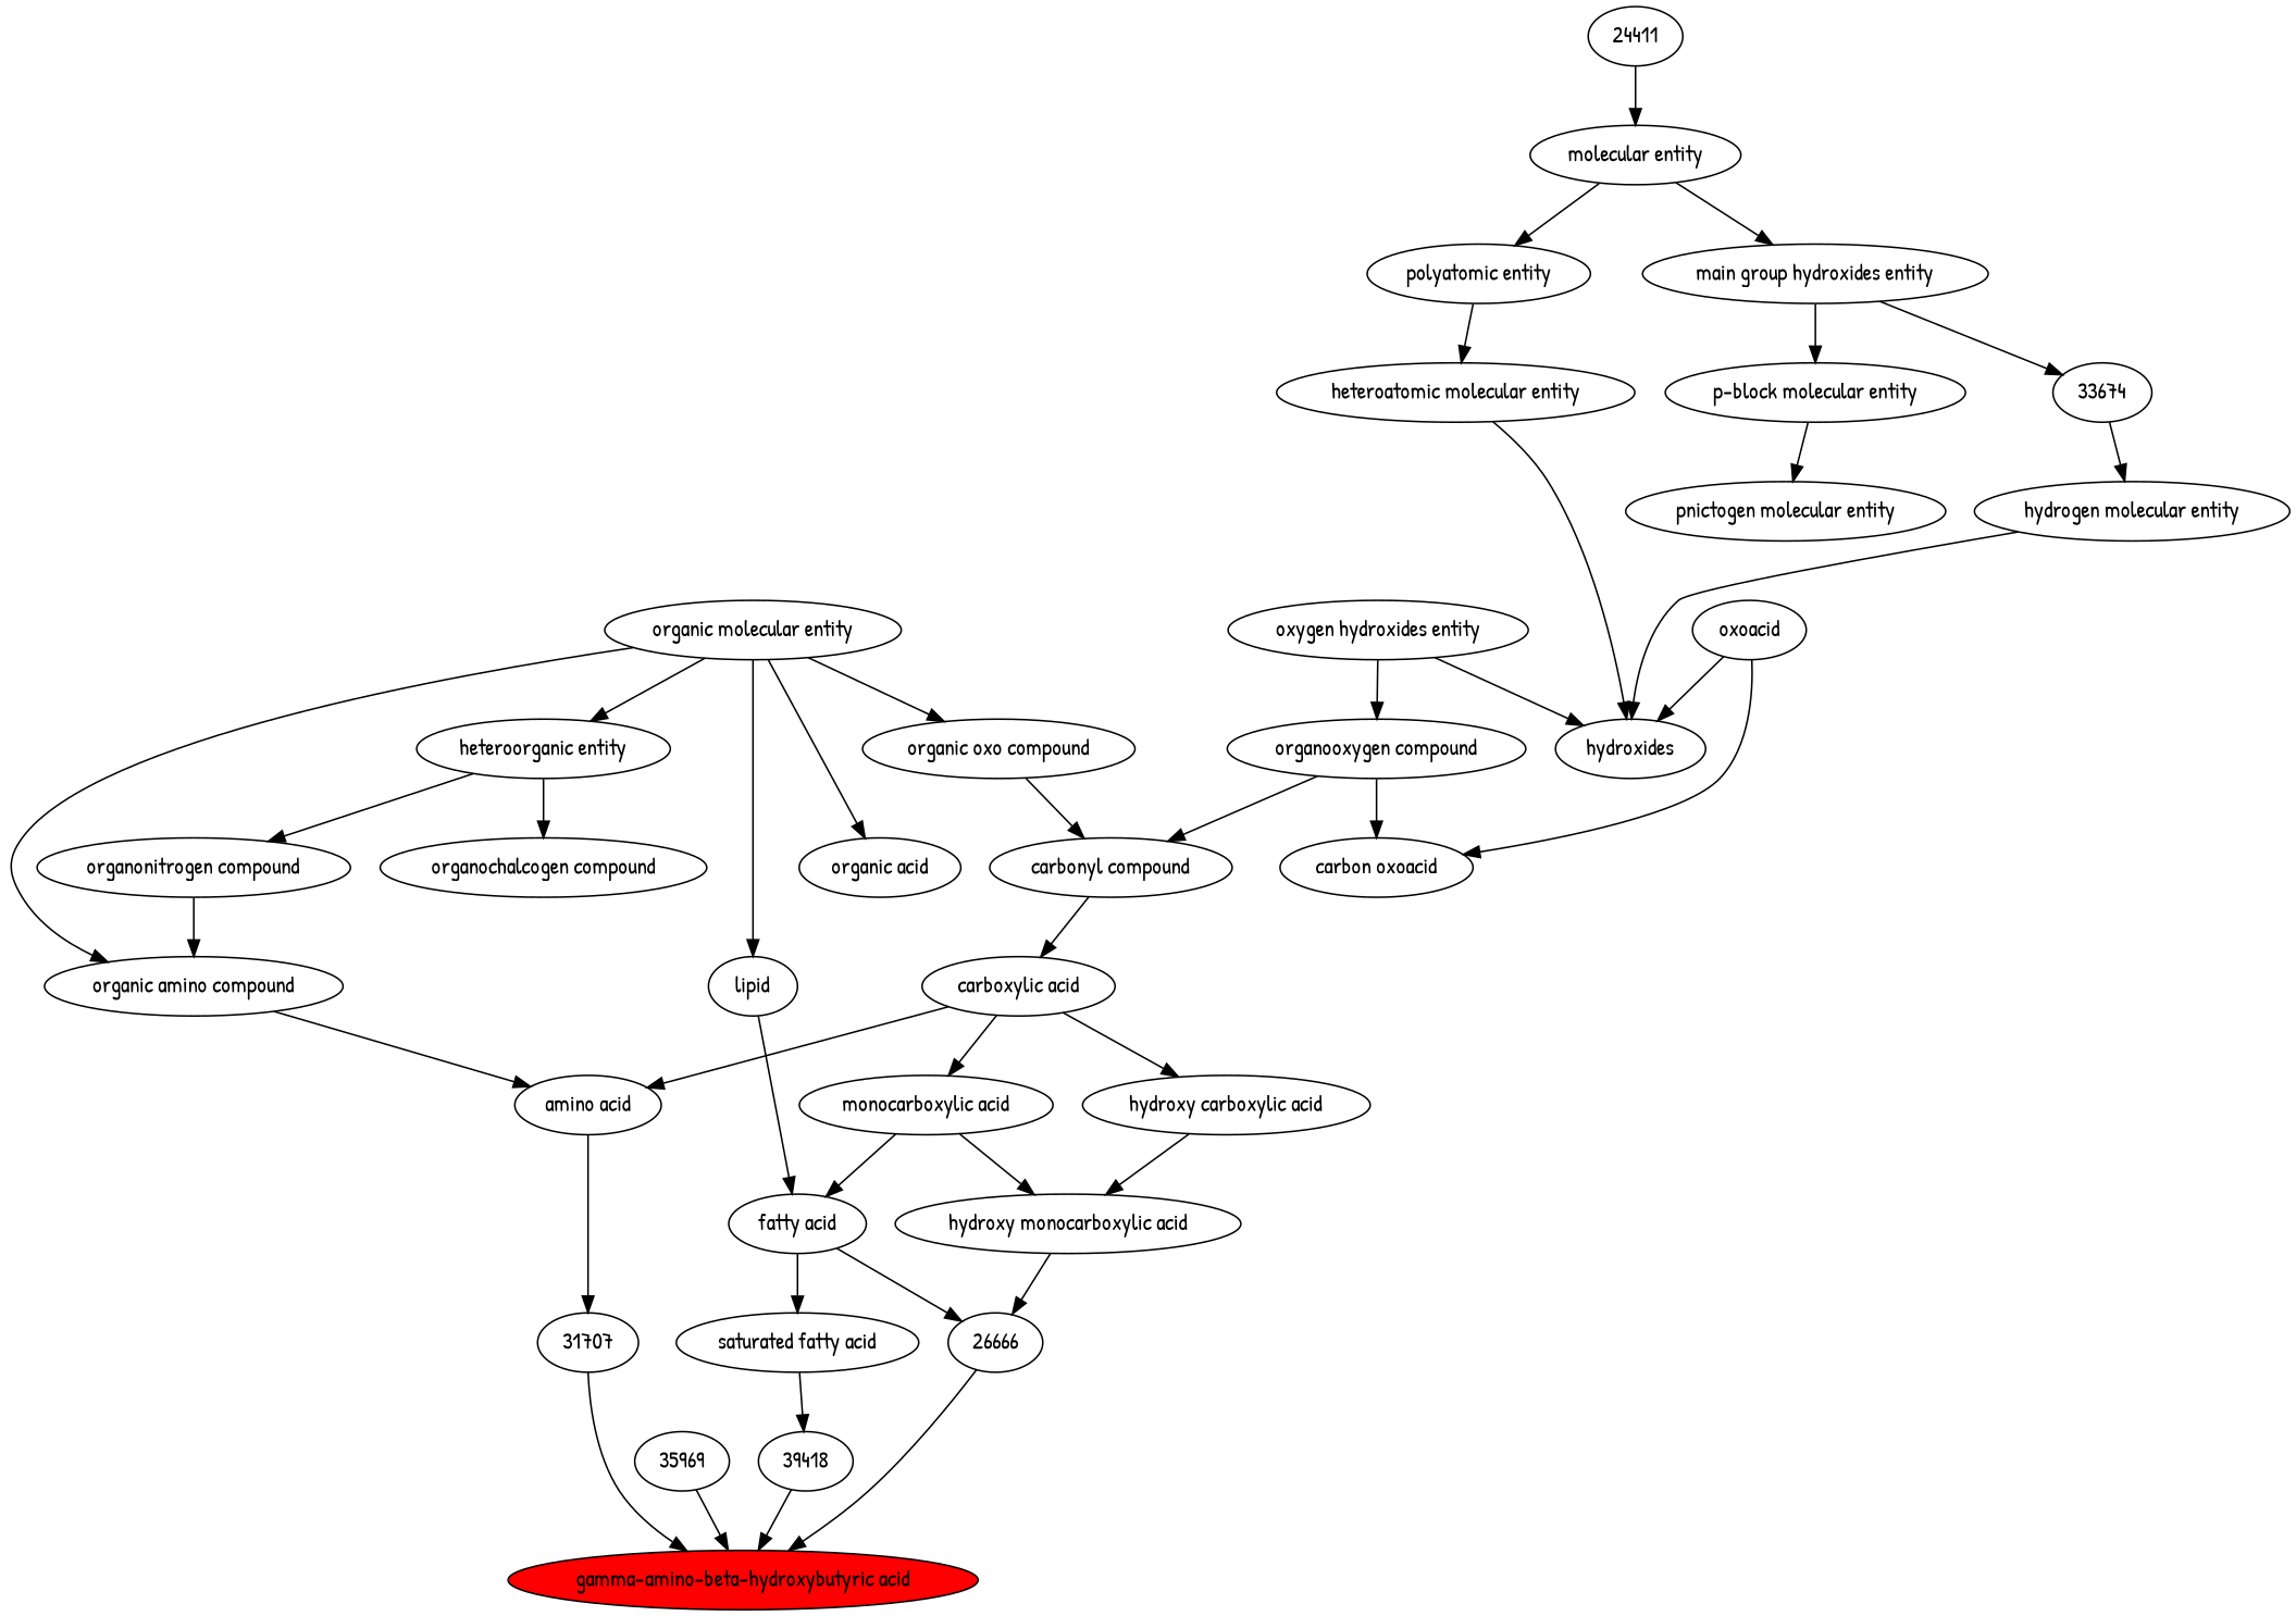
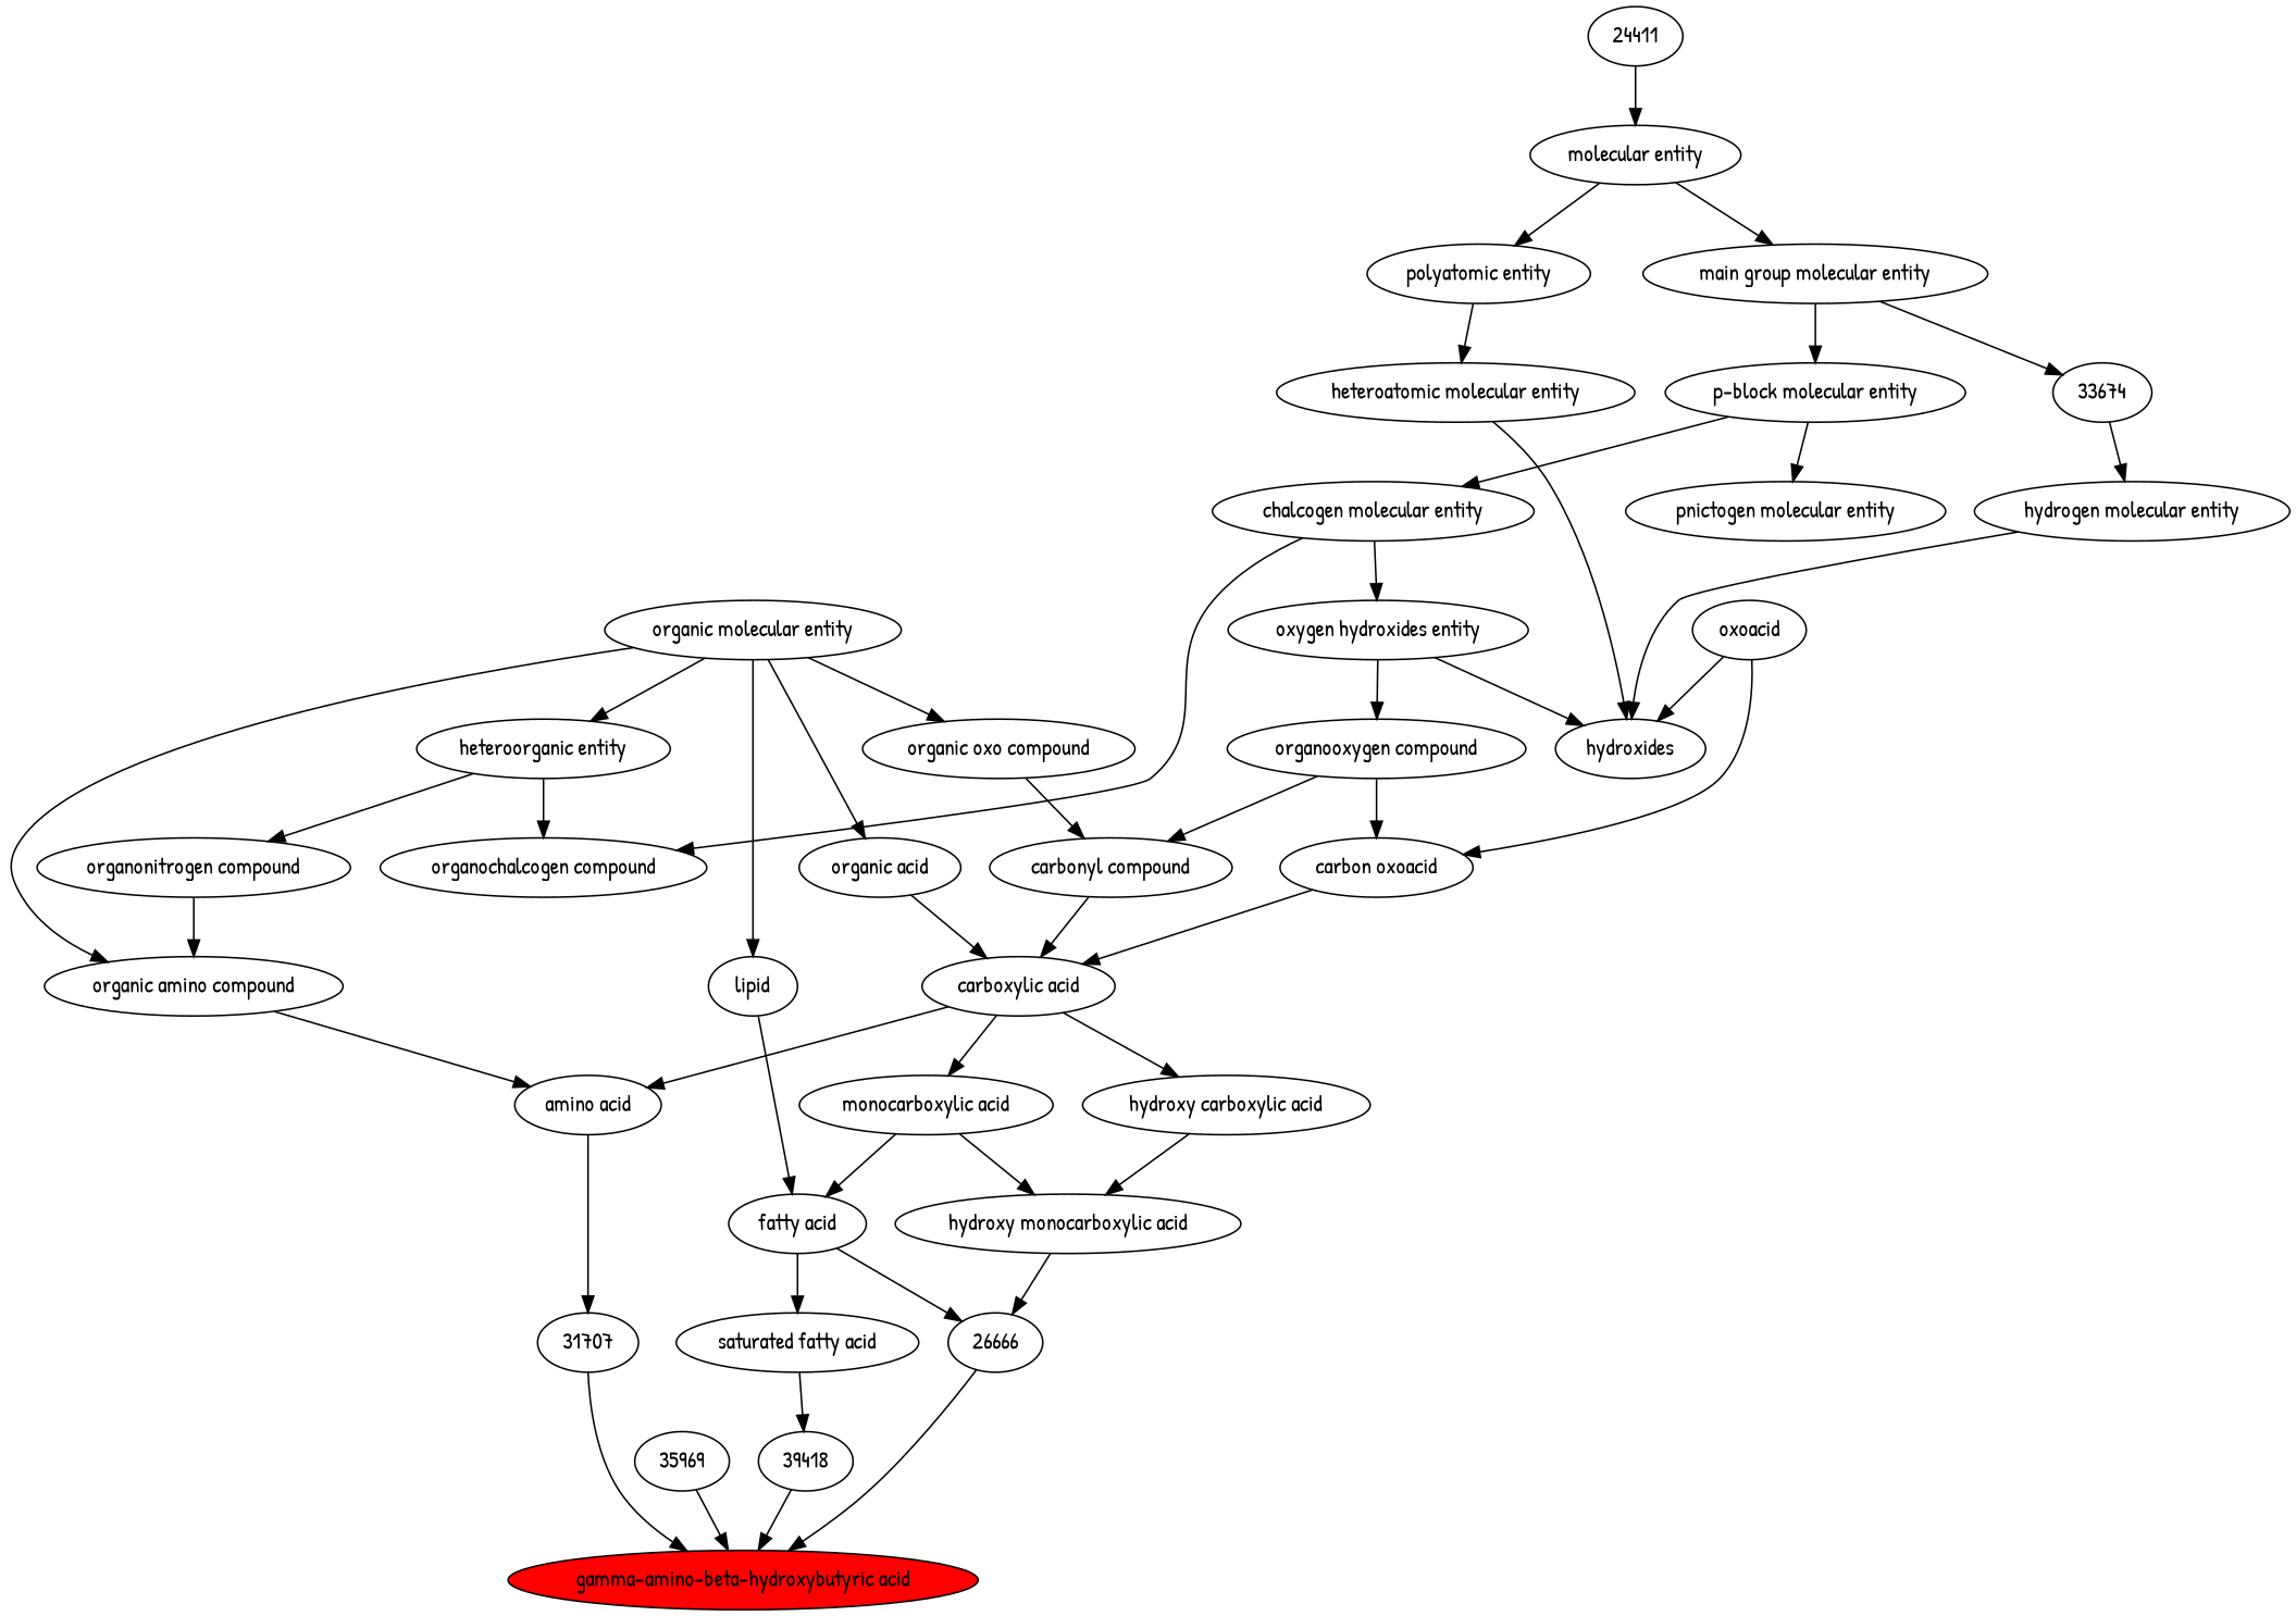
  digraph {
    fontname="Patrick Hand"
    node [fontname="Patrick Hand"]
    edge [fontname="Patrick Hand"]
    n1 [fillcolor=red label="gamma-amino-beta-hydroxybutyric acid" style=filled]
    n2 [label=31707]
    n3 [label=35969]
    n4 [label=39418]
    n5 [label=26666]
    n6 [label="amino acid"]
    n7 [label="hydroxy monocarboxylic acid"]
    n8 [label="saturated fatty acid"]
    n9 [label="fatty acid"]
    n10 [label="organic amino compound"]
    n11 [label="carboxylic acid"]
    n12 [label="monocarboxylic acid"]
    n13 [label="hydroxy carboxylic acid"]
    n14 [label=lipid]
    n15 [label="organic molecular entity"]
    n16 [label="organic acid"]
    n17 [label="heteroorganic entity"]
    n18 [label="organic oxo compound"]
    n19 [label="organonitrogen compound"]
    n20 [label="organochalcogen compound"]
    n21 [label="carbonyl compound"]
    n22 [label="carbon oxoacid"]
    n23 [label="organooxygen compound"]
    n24 [label=oxoacid]
    n25 [label=hydroxides]
    n26 [label="p-block molecular entity"]
    n27 [label="pnictogen molecular entity"]
+   n28 [label="chalcogen molecular entity"]
    n29 [label="oxygen hydroxides entity"]
-   n30 [label="main group hydroxides entity"]
+   n30 [label="main group molecular entity"]
    n31 [label=33674]
    n32 [label="hydrogen molecular entity"]
    n33 [label="heteroatomic molecular entity"]
    n34 [label="molecular entity"]
    n35 [label="polyatomic entity"]
    n36 [label=24411]
    n2 -> n1
    n3 -> n1
    n4 -> n1
    n5 -> n1
    n6 -> n2
    n7 -> n5
    n8 -> n4
    n9 -> n5
    n9 -> n8
    n10 -> n6
    n11 -> n6
    n11 -> n12
    n11 -> n13
    n12 -> n7
    n12 -> n9
    n13 -> n7
    n14 -> n9
    n15 -> n10
    n15 -> n14
    n15 -> n16
    n15 -> n17
    n15 -> n18
+   n16 -> n11
    n17 -> n19
    n17 -> n20
    n18 -> n21
    n19 -> n10
    n21 -> n11
+   n22 -> n11
    n23 -> n21
    n23 -> n22
    n24 -> n22
    n24 -> n25
    n26 -> n27
+   n26 -> n28
+   n28 -> n20
+   n28 -> n29
    n29 -> n23
    n29 -> n25
    n30 -> n26
    n30 -> n31
    n31 -> n32
    n32 -> n25
    n33 -> n25
    n34 -> n30
    n34 -> n35
    n35 -> n33
    n36 -> n34
  }
